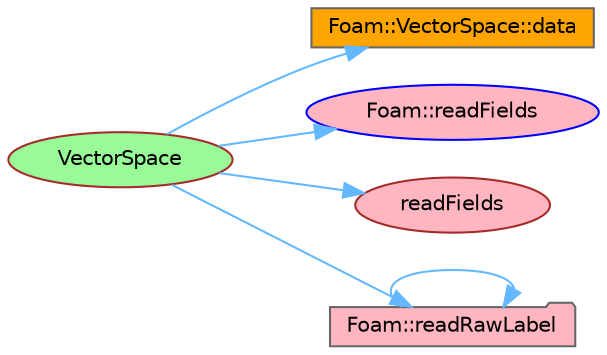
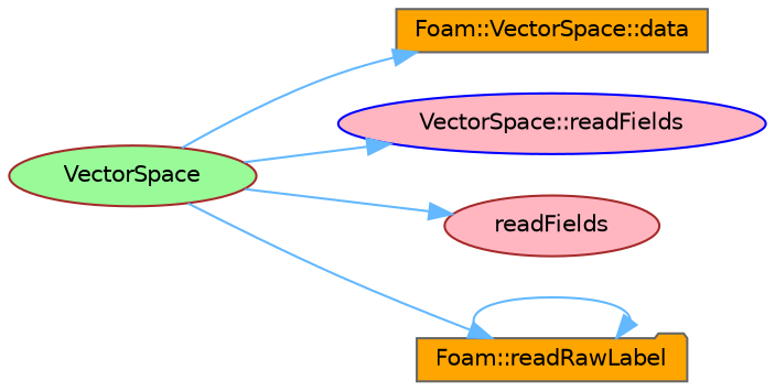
  digraph {
    rankdir=LR
    node [color=brown fillcolor=orange fontname=Helvetica fontsize=10 shape=ellipse style=filled]
    edge [color=steelblue1 fontname=Helvetica fontsize=10 labelfontname=Helvetica labelfontsize=10 style=solid]
    n1 [fillcolor=palegreen fontcolor=black height=0.2 label=VectorSpace width=0.4]
    n2 [color=gray40 height=0.2 label="Foam::VectorSpace::data" shape=box width=0.4]
-   n3 [color=blue fillcolor=lightpink height=0.2 label="Foam::readFields" width=0.4]
+   n3 [color=blue fillcolor=lightpink height=0.2 label="VectorSpace::readFields" width=0.4]
    n4 [fillcolor=lightpink height=0.2 label=readFields width=0.4]
-   n5 [color=gray40 fillcolor=lightpink height=0.2 label="Foam::readRawLabel" shape=folder width=0.4]
+   n5 [color=gray40 height=0.2 label="Foam::readRawLabel" shape=folder width=0.4]
    n1 -> n2
    n1 -> n3
    n1 -> n4
    n1 -> n5
    n5 -> n5
  }
